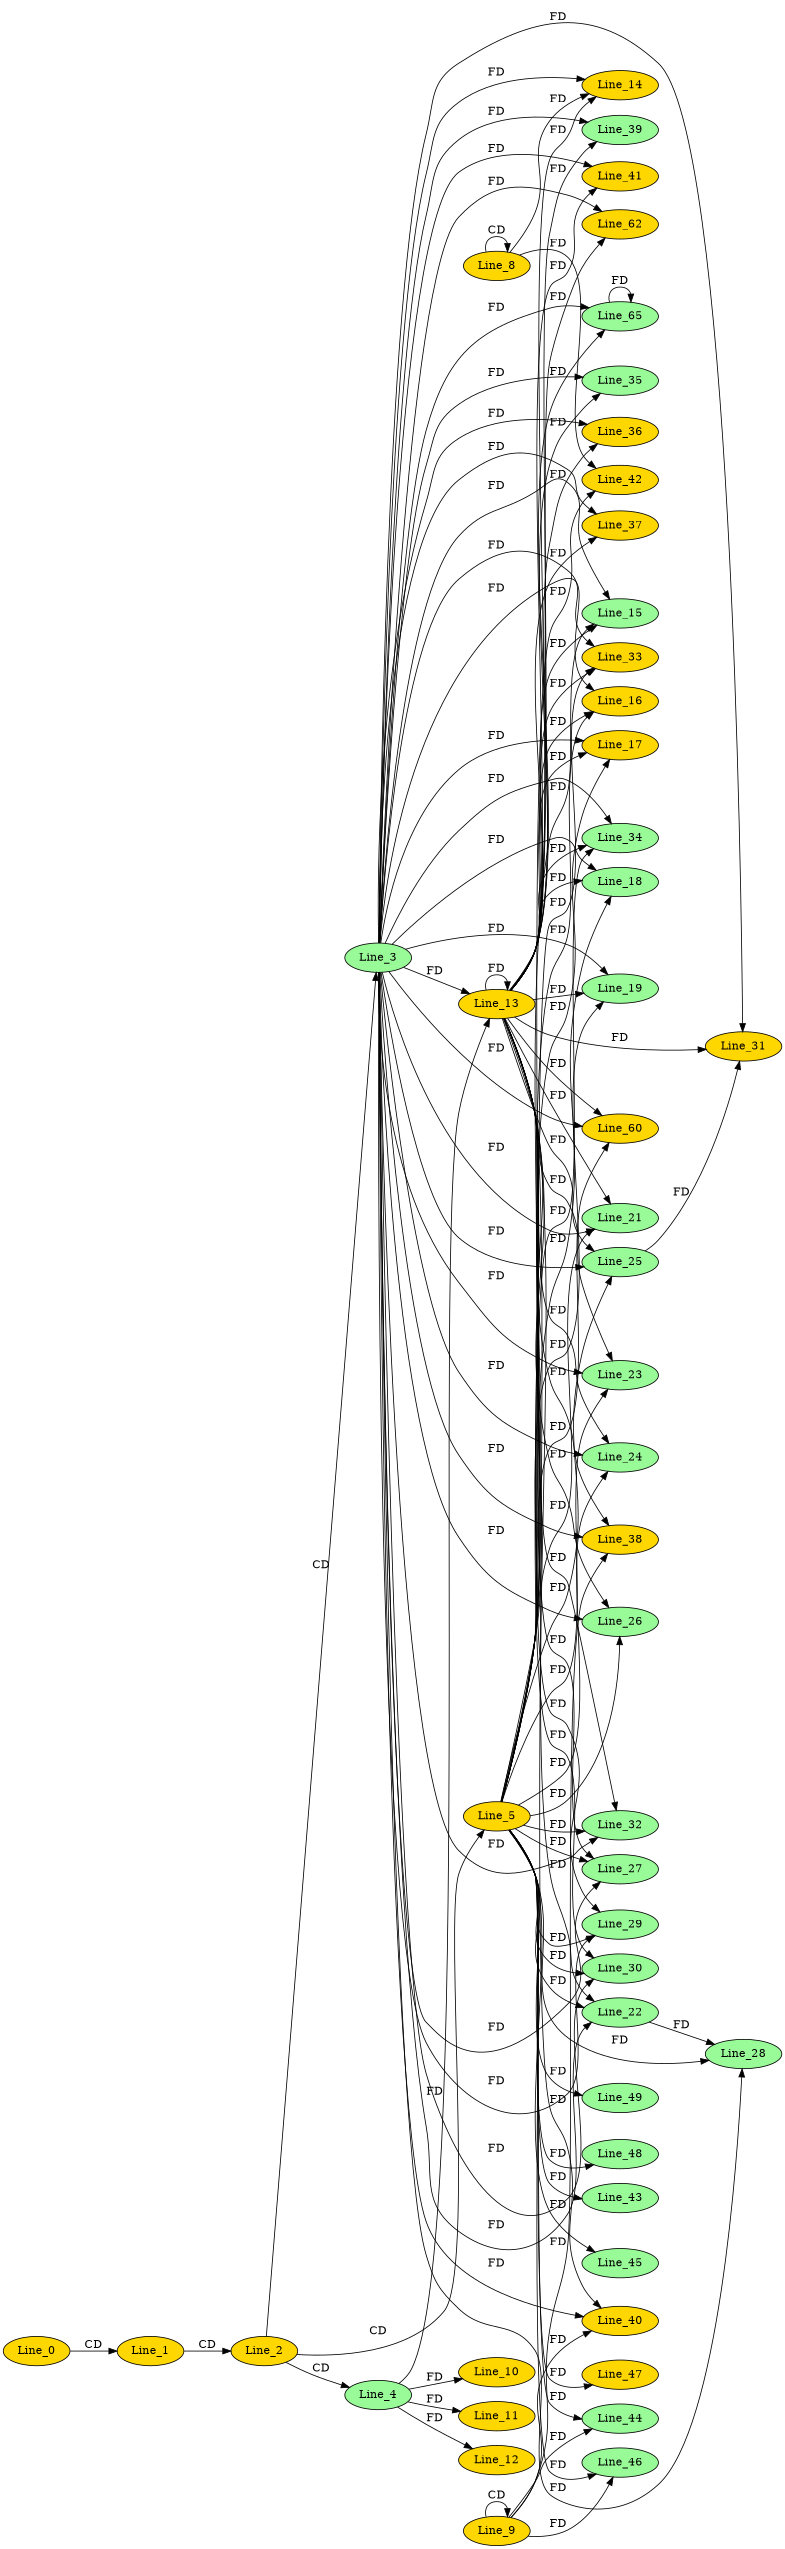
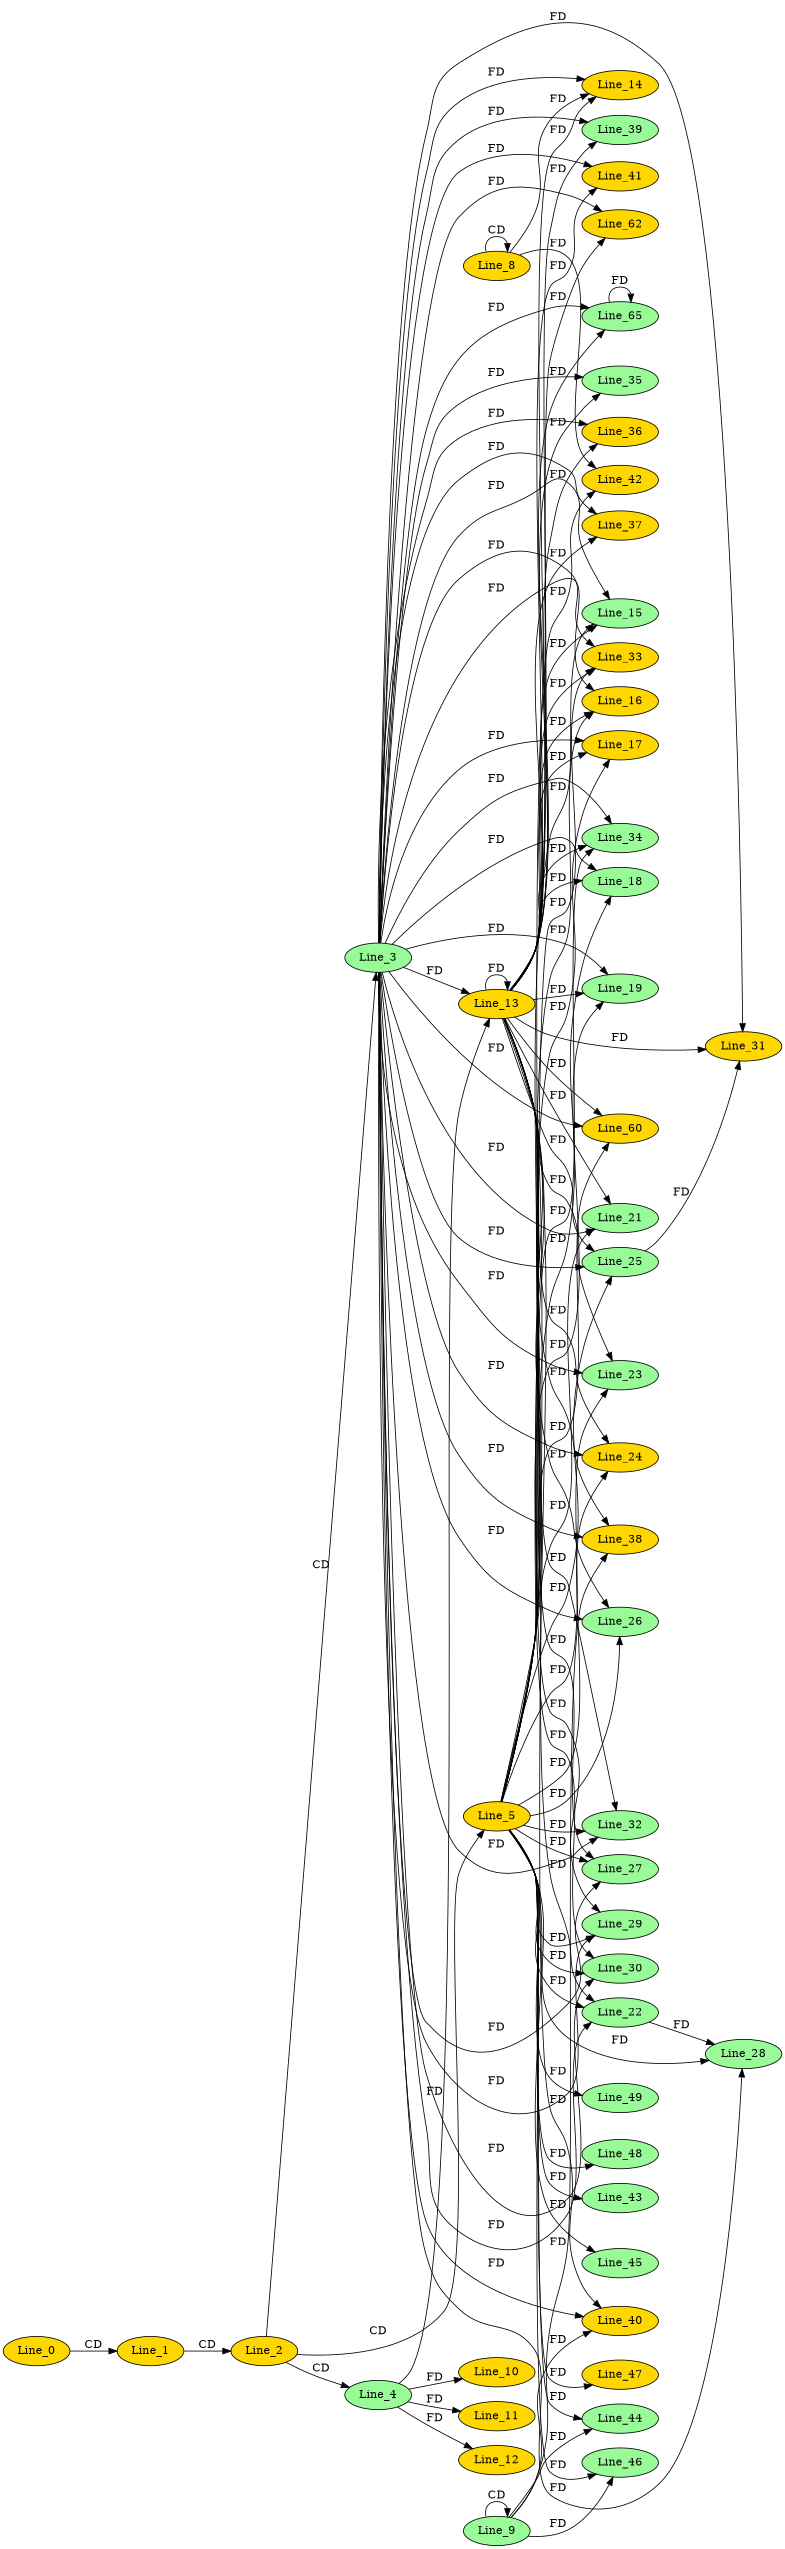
  digraph {
    rankdir=LR
    node [fillcolor=palegreen style=filled]
    Line_0 [fillcolor=gold]
    Line_1 [fillcolor=gold]
    Line_2 [fillcolor=gold]
    Line_3
    Line_4
    Line_5 [fillcolor=gold]
    Line_13 [fillcolor=gold]
    Line_14 [fillcolor=gold]
    Line_15
    Line_16 [fillcolor=gold]
    Line_17 [fillcolor=gold]
    Line_18
    Line_19
    n14 [fillcolor=gold label=Line_60]
    Line_21
    Line_22
    Line_23
-   Line_24
+   Line_24 [fillcolor=gold]
    Line_25
    Line_26
    Line_27
    Line_28
    Line_29
    Line_30
    Line_31 [fillcolor=gold]
    Line_32
    Line_33 [fillcolor=gold]
    Line_34
    Line_35
    Line_36 [fillcolor=gold]
    Line_37 [fillcolor=gold]
    Line_38 [fillcolor=gold]
    Line_39
    Line_40 [fillcolor=gold]
    Line_41 [fillcolor=gold]
    Line_62 [fillcolor=gold]
    Line_65
    Line_10 [fillcolor=gold]
    Line_11 [fillcolor=gold]
    Line_12 [fillcolor=gold]
    Line_42 [fillcolor=gold]
    Line_43
    Line_44
    Line_45
    Line_46
    Line_47 [fillcolor=gold]
    Line_48
    Line_49
    Line_8 [fillcolor=gold]
-   Line_9 [fillcolor=gold]
+   Line_9
    Line_0 -> Line_1 [label=CD]
    Line_1 -> Line_2 [label=CD]
    Line_2 -> Line_3 [label=CD]
    Line_2 -> Line_4 [label=CD]
    Line_2 -> Line_5 [label=CD]
    Line_3 -> Line_13 [label=FD]
    Line_3 -> Line_14 [label=FD]
    Line_3 -> Line_15 [label=FD]
    Line_3 -> Line_16 [label=FD]
    Line_3 -> Line_17 [label=FD]
    Line_3 -> Line_18 [label=FD]
    Line_3 -> Line_19 [label=FD]
    Line_3 -> n14 [label=FD]
    Line_3 -> Line_21 [label=FD]
    Line_3 -> Line_22 [label=FD]
    Line_3 -> Line_23 [label=FD]
    Line_3 -> Line_24 [label=FD]
    Line_3 -> Line_25 [label=FD]
    Line_3 -> Line_26 [label=FD]
    Line_3 -> Line_27 [label=FD]
    Line_3 -> Line_28 [label=FD]
    Line_3 -> Line_29 [label=FD]
    Line_3 -> Line_30 [label=FD]
    Line_3 -> Line_31 [label=FD]
    Line_3 -> Line_32 [label=FD]
    Line_3 -> Line_33 [label=FD]
    Line_3 -> Line_34 [label=FD]
    Line_3 -> Line_35 [label=FD]
    Line_3 -> Line_36 [label=FD]
    Line_3 -> Line_37 [label=FD]
    Line_3 -> Line_38 [label=FD]
    Line_3 -> Line_39 [label=FD]
    Line_3 -> Line_40 [label=FD]
    Line_3 -> Line_41 [label=FD]
    Line_3 -> Line_62 [label=FD]
    Line_3 -> Line_65 [label=FD]
    Line_4 -> Line_13 [label=FD]
    Line_4 -> Line_10 [label=FD]
    Line_4 -> Line_11 [label=FD]
    Line_4 -> Line_12 [label=FD]
    Line_5 -> Line_15 [label=FD]
    Line_5 -> Line_16 [label=FD]
    Line_5 -> Line_17 [label=FD]
    Line_5 -> Line_18 [label=FD]
    Line_5 -> Line_19 [label=FD]
    Line_5 -> n14 [label=FD]
    Line_5 -> Line_21 [label=FD]
    Line_5 -> Line_22 [label=FD]
    Line_5 -> Line_23 [label=FD]
    Line_5 -> Line_24 [label=FD]
    Line_5 -> Line_25 [label=FD]
    Line_5 -> Line_26 [label=FD]
    Line_5 -> Line_27 [label=FD]
    Line_5 -> Line_28 [label=FD]
    Line_5 -> Line_29 [label=FD]
    Line_5 -> Line_30 [label=FD]
    Line_5 -> Line_32 [label=FD]
    Line_5 -> Line_33 [label=FD]
    Line_5 -> Line_34 [label=FD]
    Line_5 -> Line_42 [label=FD]
    Line_5 -> Line_43 [label=FD]
    Line_5 -> Line_44 [label=FD]
    Line_5 -> Line_45 [label=FD]
    Line_5 -> Line_46 [label=FD]
    Line_5 -> Line_47 [label=FD]
    Line_5 -> Line_48 [label=FD]
    Line_5 -> Line_49 [label=FD]
    Line_13 -> Line_13 [label=FD]
    Line_13 -> Line_14 [label=FD]
    Line_13 -> Line_15 [label=FD]
    Line_13 -> Line_16 [label=FD]
    Line_13 -> Line_17 [label=FD]
    Line_13 -> Line_18 [label=FD]
    Line_13 -> Line_19 [label=FD]
    Line_13 -> n14 [label=FD]
    Line_13 -> Line_21 [label=FD]
    Line_13 -> Line_22 [label=FD]
    Line_13 -> Line_23 [label=FD]
    Line_13 -> Line_24 [label=FD]
    Line_13 -> Line_25 [label=FD]
    Line_13 -> Line_26 [label=FD]
    Line_13 -> Line_27 [label=FD]
    Line_13 -> Line_29 [label=FD]
    Line_13 -> Line_30 [label=FD]
    Line_13 -> Line_31 [label=FD]
    Line_13 -> Line_32 [label=FD]
    Line_13 -> Line_33 [label=FD]
    Line_13 -> Line_34 [label=FD]
    Line_13 -> Line_35 [label=FD]
    Line_13 -> Line_36 [label=FD]
    Line_13 -> Line_37 [label=FD]
    Line_13 -> Line_38 [label=FD]
    Line_13 -> Line_39 [label=FD]
    Line_13 -> Line_40 [label=FD]
    Line_13 -> Line_41 [label=FD]
    Line_13 -> Line_62 [label=FD]
    Line_13 -> Line_65 [label=FD]
    Line_22 -> Line_28 [label=FD]
    Line_25 -> Line_31 [label=FD]
    Line_65 -> Line_65 [label=FD]
    Line_8 -> Line_14 [label=FD]
    Line_8 -> Line_42 [label=FD]
    Line_8 -> Line_8 [label=CD]
    Line_9 -> Line_38 [label=FD]
    Line_9 -> Line_40 [label=FD]
    Line_9 -> Line_44 [label=FD]
    Line_9 -> Line_46 [label=FD]
    Line_9 -> Line_9 [label=CD]
  }
